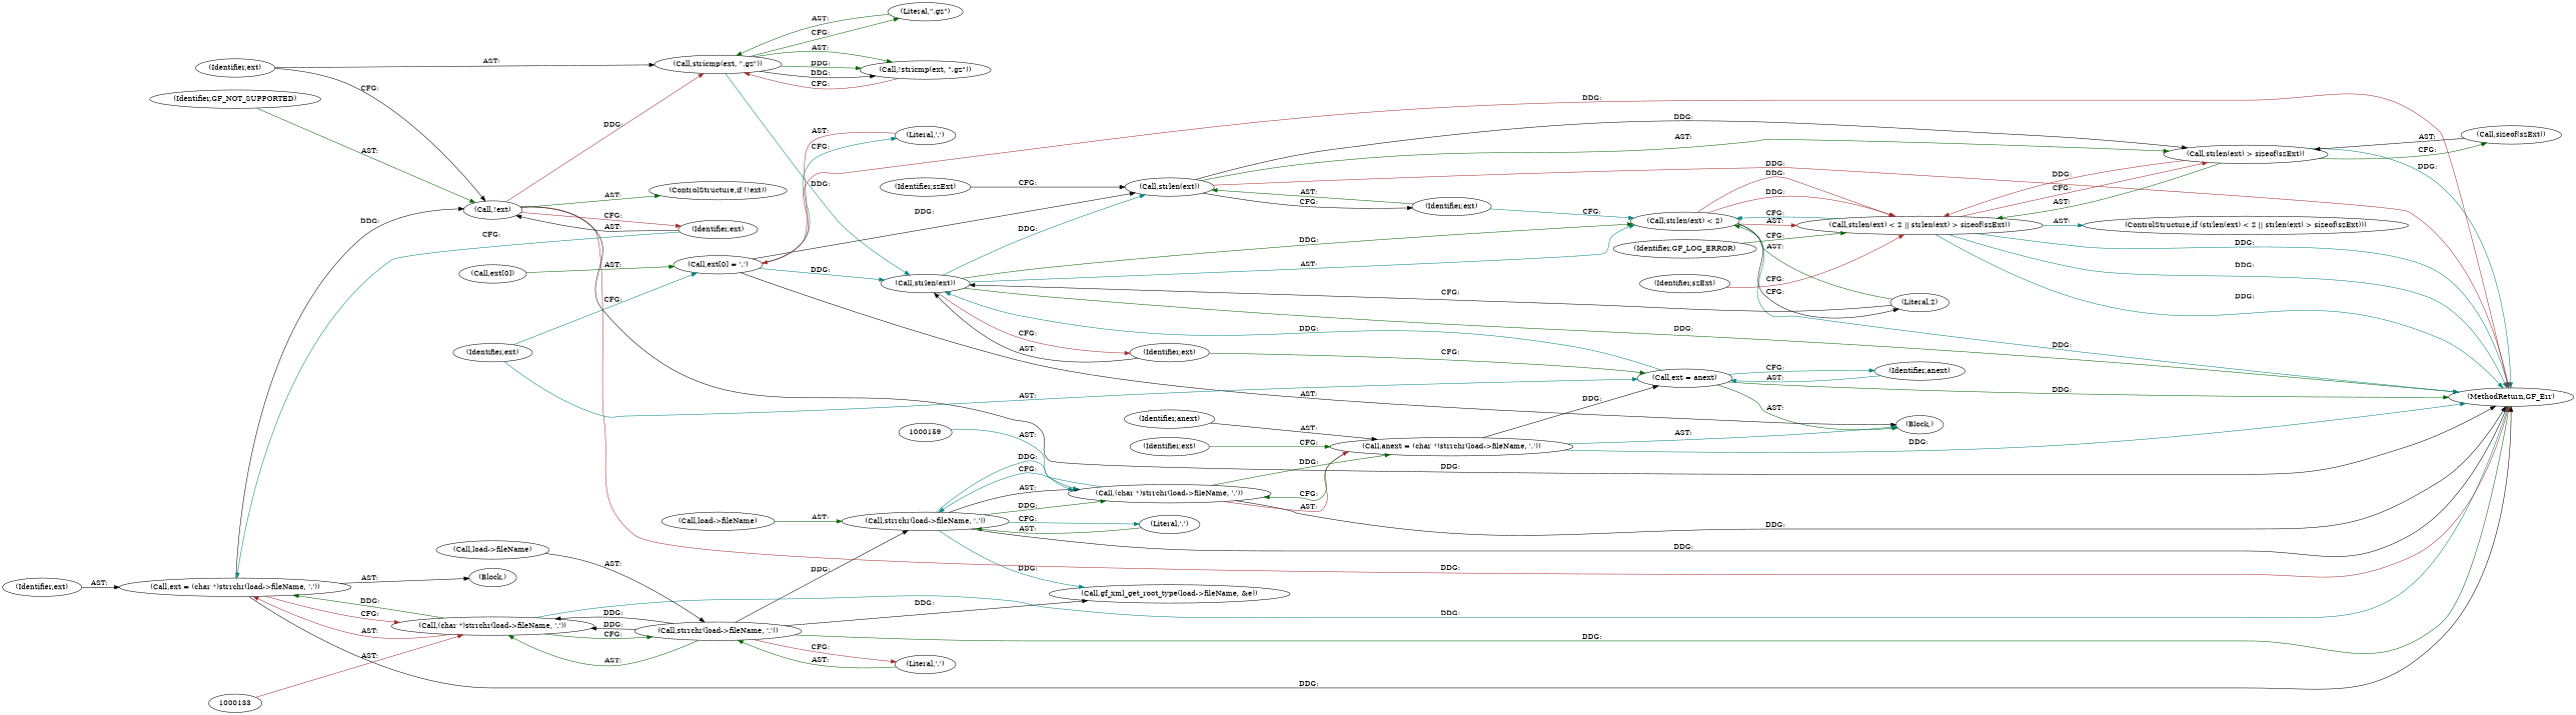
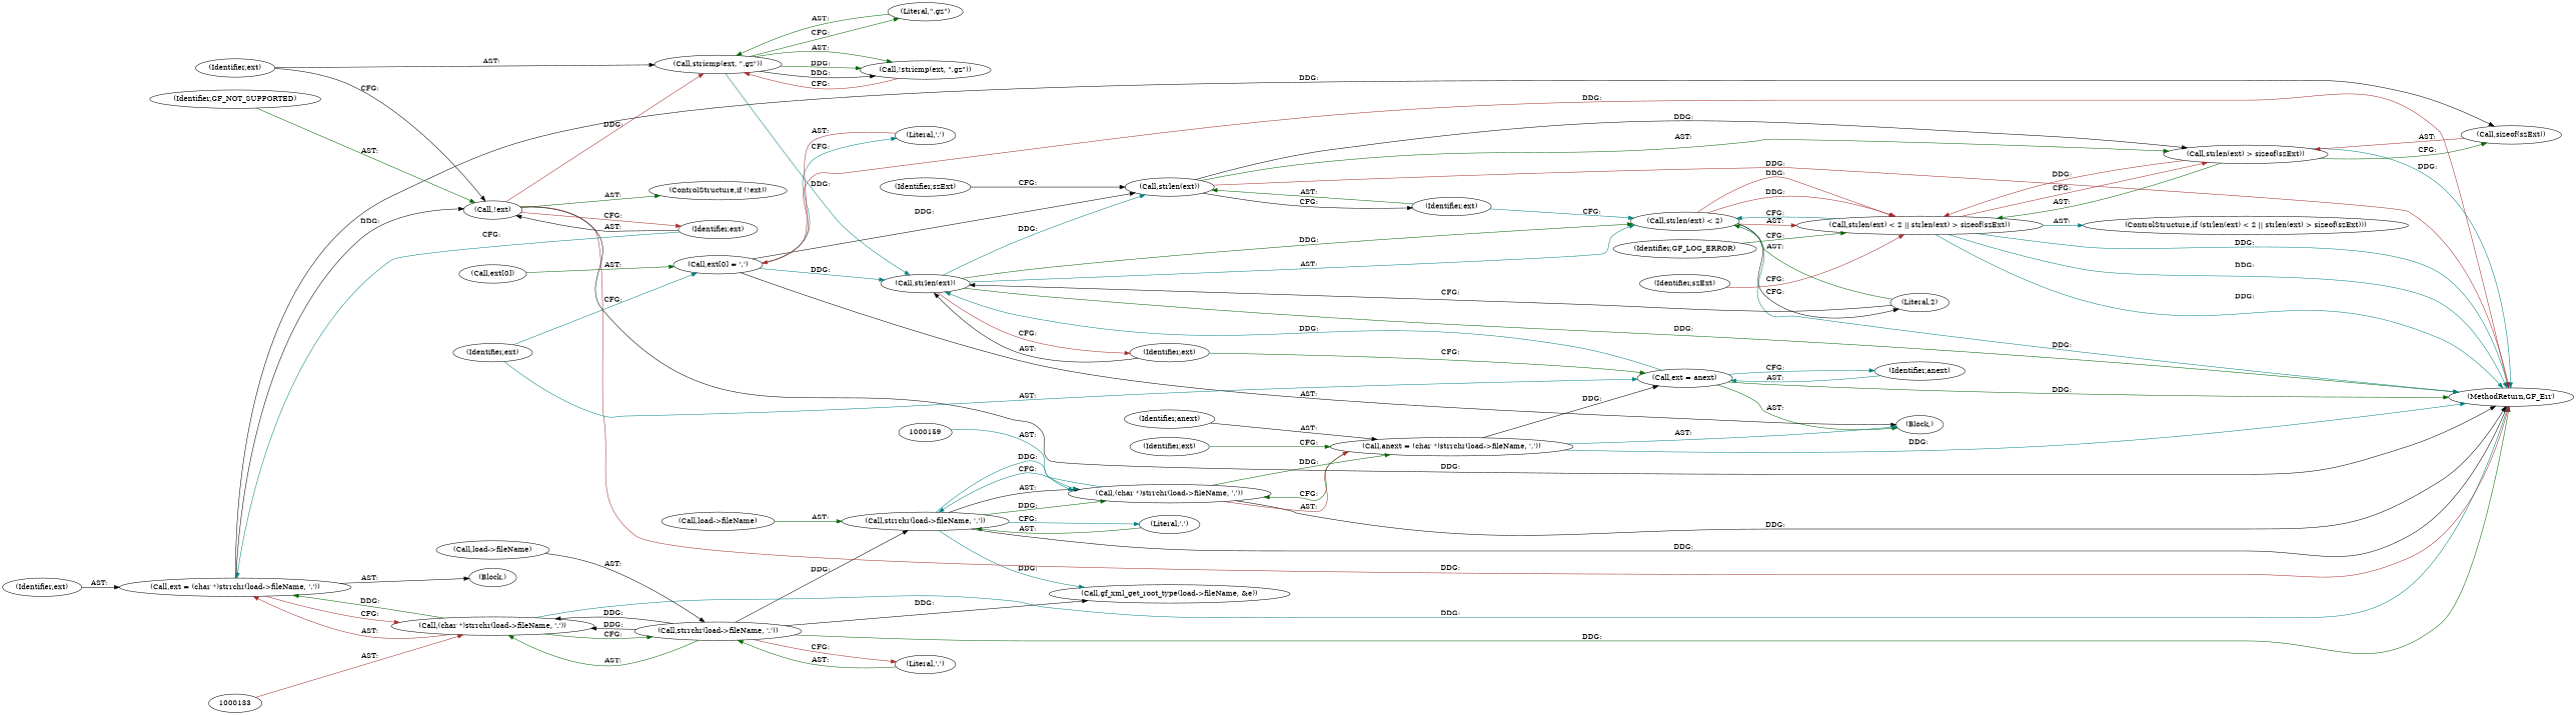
  digraph {
    rankdir=LR
    edge [color=darkgreen]
    n1 [label="(Call,strlen(ext))"]
    n2 [label="(Call,strlen(ext) < 2)"]
    n3 [label="(Call,strlen(ext))"]
    n4 [label="(MethodReturn,GF_Err)"]
    n5 [label="(Identifier,ext)"]
    n6 [label="(Call,strlen(ext) < 2 || strlen(ext) > sizeof(szExt))"]
    n7 [label="(Literal,2)"]
    n8 [label="(Call,strlen(ext) > sizeof(szExt))"]
    n9 [label="(Identifier,ext)"]
    n10 [label="(Call,ext = anext)"]
    n11 [label="(Call,ext[0] = '.')"]
    n12 [label="(Literal,'.')"]
    n13 [label="(Block,)"]
    n14 [label="(Identifier,anext)"]
    n15 [label="(Call,anext = (char *)strrchr(load->fileName, '.'))"]
    n16 [label="(Call,(char *)strrchr(load->fileName, '.'))"]
    n17 [label="(Call,strrchr(load->fileName, '.'))"]
    n18 [label="(Call,gf_xml_get_root_type(load->fileName, &e))"]
    n19 [label="(Literal,'.')"]
    n20 [label="(Call,strrchr(load->fileName, '.'))"]
    n21 [label="(Call,(char *)strrchr(load->fileName, '.'))"]
    n22 [label="(Literal,'.')"]
    n23 [label="(Call,ext = (char *)strrchr(load->fileName, '.'))"]
    n24 [label="(Call,stricmp(ext, \".gz\"))"]
    n25 [label="(Literal,\".gz\")"]
    n26 [label="(Call,!stricmp(ext, \".gz\"))"]
    n27 [label="(Call,!ext)"]
    n28 [label="(Identifier,ext)"]
    n29 [label="(ControlStructure,if (!ext))"]
    n30 [label="(Block,)"]
    n31 [label="(ControlStructure,if (strlen(ext) < 2 || strlen(ext) > sizeof(szExt)))"]
    n32 [label="(Call,sizeof(szExt))"]
    n33 [label="(Identifier,anext)"]
    n34 [label="(Identifier,szExt)"]
    n35 [label="(Identifier,GF_LOG_ERROR)"]
    n36 [label="(Identifier,szExt)"]
    n37 [label="(Call,ext[0])"]
    n38 [label="(Call,load->fileName)"]
    n39 [label="(Identifier,ext)"]
    n40 [label="(Call,load->fileName)"]
    n41 [label="(Identifier,GF_NOT_SUPPORTED)"]
    n42 [label="(Identifier,ext)"]
    n43 [label="(Identifier,ext)"]
    n44 [label="(Identifier,ext)"]
    1000159
    1000133
    n1 -> n2 [color=teal label="AST: "]
    n1 -> n2 [label="DDG: "]
    n1 -> n3 [color=teal label="DDG: "]
    n1 -> n4 [label="DDG: "]
    n1 -> n5 [color=brown label="CFG: "]
    n2 -> n4 [color=teal label="DDG: "]
    n2 -> n6 [color=brown label="AST: "]
    n2 -> n6 [color=brown label="DDG: "]
    n2 -> n6 [color=brown label="DDG: "]
    n2 -> n7 [color=black label="CFG: "]
    n3 -> n4 [color=brown label="DDG: "]
    n3 -> n8 [label="AST: "]
    n3 -> n8 [color=black label="DDG: "]
    n3 -> n9 [color=black label="CFG: "]
    n5 -> n1 [color=black label="AST: "]
    n5 -> n10 [label="CFG: "]
    n6 -> n2 [color=teal label="CFG: "]
    n6 -> n4 [color=teal label="DDG: "]
    n6 -> n4 [color=teal label="DDG: "]
    n6 -> n4 [color=teal label="DDG: "]
    n6 -> n8 [color=brown label="CFG: "]
    n6 -> n31 [color=teal label="AST: "]
    n7 -> n1 [color=black label="CFG: "]
    n7 -> n2 [label="AST: "]
    n8 -> n4 [color=teal label="DDG: "]
    n8 -> n6 [label="AST: "]
    n8 -> n6 [color=brown label="DDG: "]
    n8 -> n32 [label="CFG: "]
    n9 -> n2 [color=teal label="CFG: "]
    n9 -> n3 [label="AST: "]
    n10 -> n1 [color=teal label="DDG: "]
    n10 -> n4 [label="DDG: "]
    n10 -> n13 [label="AST: "]
    n10 -> n14 [color=teal label="CFG: "]
    n11 -> n1 [color=teal label="DDG: "]
    n11 -> n3 [color=black label="DDG: "]
    n11 -> n4 [color=brown label="DDG: "]
    n11 -> n12 [color=teal label="CFG: "]
    n11 -> n13 [color=black label="AST: "]
    n12 -> n11 [color=brown label="AST: "]
    n14 -> n10 [color=teal label="AST: "]
    n15 -> n4 [color=teal label="DDG: "]
    n15 -> n10 [color=black label="DDG: "]
    n15 -> n13 [color=teal label="AST: "]
    n15 -> n16 [label="CFG: "]
    n16 -> n4 [color=black label="DDG: "]
    n16 -> n15 [color=brown label="AST: "]
    n16 -> n15 [label="DDG: "]
    n16 -> n17 [color=teal label="CFG: "]
    n17 -> n4 [color=black label="DDG: "]
    n17 -> n16 [color=black label="AST: "]
    n17 -> n16 [label="DDG: "]
    n17 -> n16 [color=teal label="DDG: "]
    n17 -> n18 [color=teal label="DDG: "]
    n17 -> n19 [color=teal label="CFG: "]
    n19 -> n17 [label="AST: "]
    n20 -> n4 [label="DDG: "]
    n20 -> n17 [color=black label="DDG: "]
    n20 -> n18 [color=black label="DDG: "]
    n20 -> n21 [label="AST: "]
    n20 -> n21 [color=black label="DDG: "]
    n20 -> n21 [color=black label="DDG: "]
    n20 -> n22 [color=brown label="CFG: "]
    n21 -> n4 [color=teal label="DDG: "]
    n21 -> n20 [label="CFG: "]
    n21 -> n23 [color=brown label="AST: "]
    n21 -> n23 [label="DDG: "]
    n22 -> n20 [label="AST: "]
-   n23 -> n4 [color=black label="DDG: "]
+   n23 -> n32 [color=black label="DDG: "]
    n23 -> n21 [color=brown label="CFG: "]
    n23 -> n27 [color=black label="DDG: "]
    n23 -> n30 [color=black label="AST: "]
    n24 -> n1 [color=teal label="DDG: "]
    n24 -> n25 [label="CFG: "]
    n24 -> n26 [label="AST: "]
    n24 -> n26 [label="DDG: "]
    n24 -> n26 [color=black label="DDG: "]
    n25 -> n24 [label="AST: "]
    n26 -> n24 [color=brown label="CFG: "]
    n27 -> n4 [color=brown label="DDG: "]
    n27 -> n4 [color=black label="DDG: "]
    n27 -> n24 [color=brown label="DDG: "]
    n27 -> n28 [color=brown label="CFG: "]
    n27 -> n29 [label="AST: "]
    n28 -> n23 [color=teal label="CFG: "]
    n28 -> n27 [color=black label="AST: "]
-   n32 -> n8 [color=black label="AST: "]
+   n32 -> n8 [color=brown label="AST: "]
    n33 -> n15 [color=black label="AST: "]
    n34 -> n3 [color=black label="CFG: "]
    n35 -> n6 [label="CFG: "]
    n36 -> n6 [color=brown label="CFG: "]
    n37 -> n11 [label="AST: "]
    n38 -> n20 [color=black label="AST: "]
    n39 -> n10 [color=teal label="AST: "]
    n39 -> n11 [color=teal label="CFG: "]
    n40 -> n17 [label="AST: "]
    n41 -> n27 [label="AST: "]
    n42 -> n15 [label="CFG: "]
    n43 -> n24 [color=black label="AST: "]
    n43 -> n27 [color=black label="CFG: "]
    n44 -> n23 [color=black label="AST: "]
    1000159 -> n16 [color=teal label="AST: "]
    1000133 -> n21 [color=brown label="AST: "]
  }
